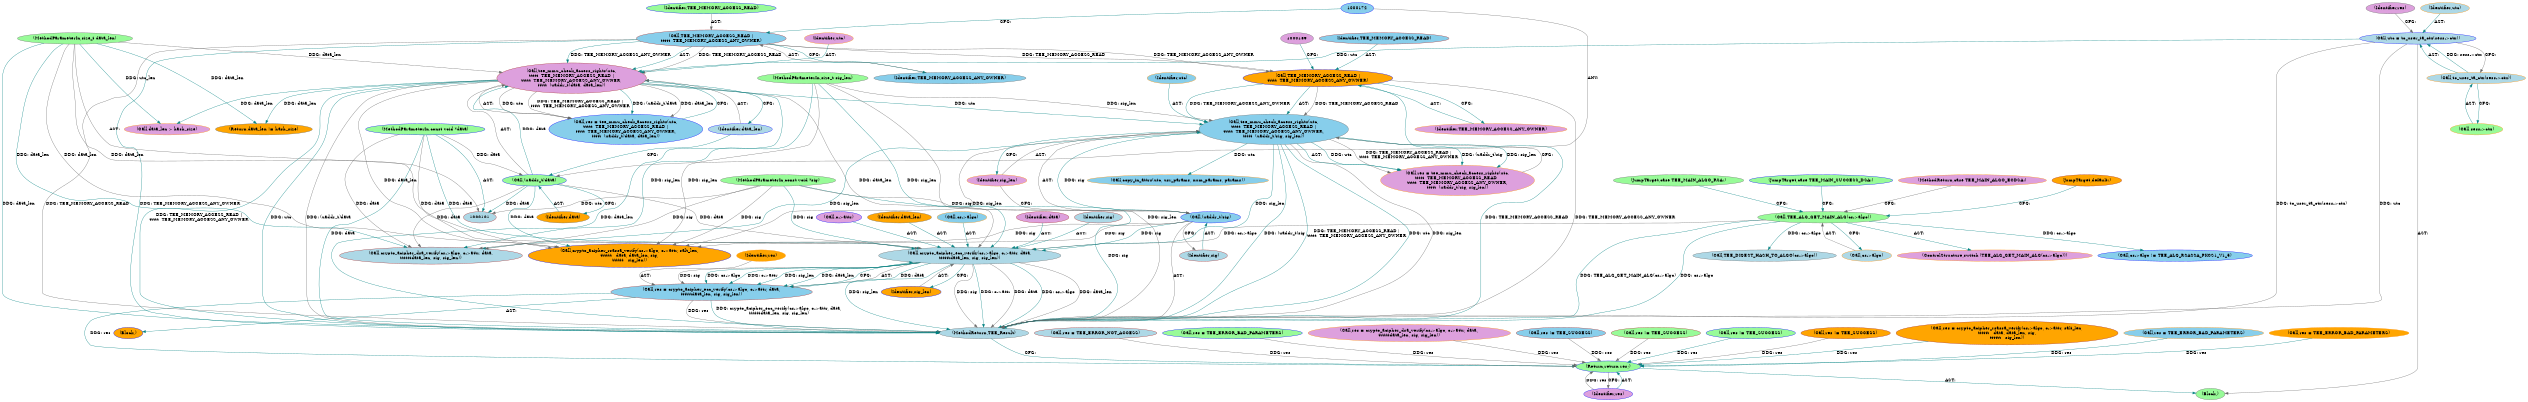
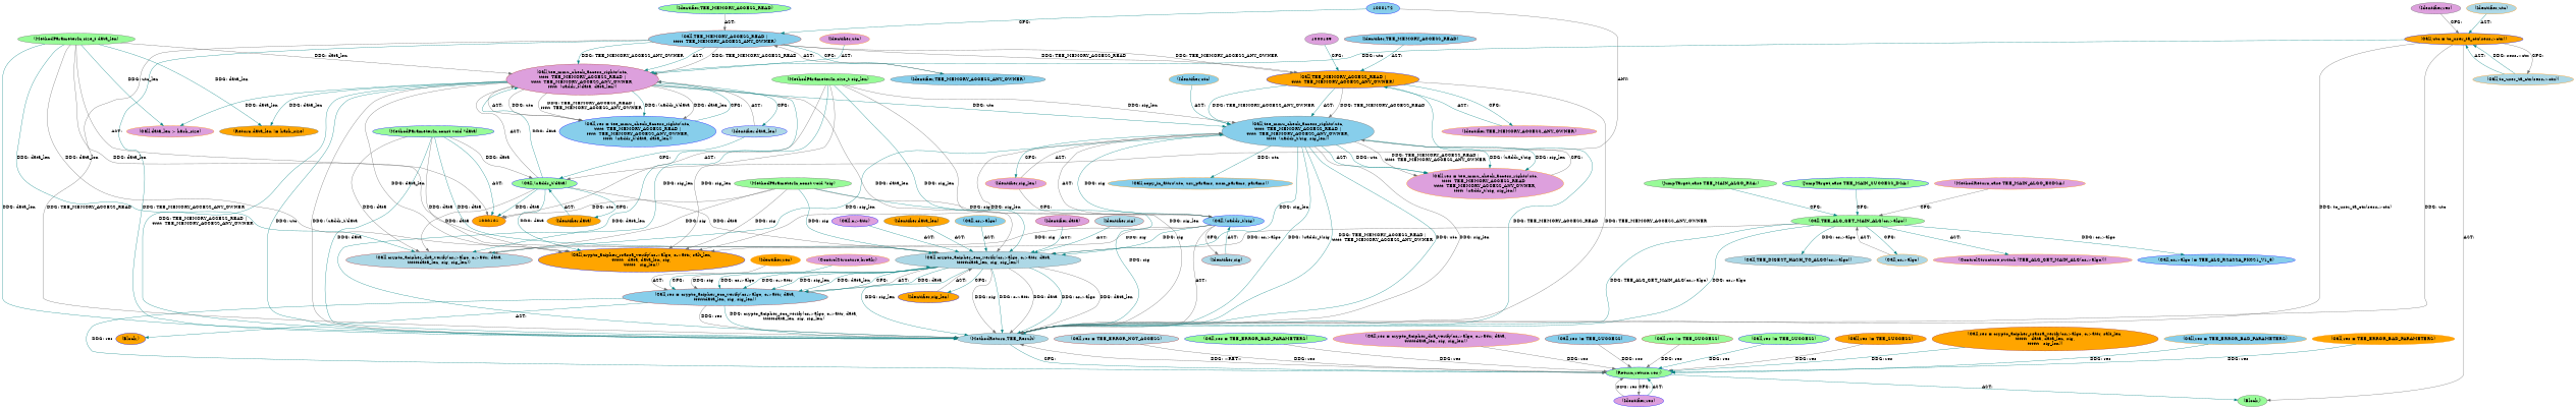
  digraph {
    node [color=blue fillcolor=palegreen style=filled]
    edge [color=teal]
    n1 [color=gray40 fillcolor=lightblue label="(Call,crypto_acipher_ecc_verify(cs->algo, o->attr, data,\n\t\t\t\t\t\tdata_len, sig, sig_len))"]
    n2 [color=brown fillcolor=skyblue label="(Call,res = crypto_acipher_ecc_verify(cs->algo, o->attr, data,\n\t\t\t\t\t\tdata_len, sig, sig_len))"]
    n3 [fillcolor=orange label="(Identifier,sig_len)"]
    n4 [color=gray40 fillcolor=lightblue label="(MethodReturn,TEE_Result)"]
    n5 [label="(Return,return res;)"]
    n6 [fillcolor=orange label="(Block,)"]
    n7 [color=gray40 label="(Call,TEE_ALG_GET_MAIN_ALG(cs->algo))"]
    n8 [color=gray40 fillcolor=lightblue label="(Call,TEE_DIGEST_HASH_TO_ALGO(cs->algo))"]
    n9 [color=darkorange fillcolor=lightblue label="(Call,cs->algo)"]
    n10 [color=darkorange fillcolor=plum label="(ControlStructure,switch (TEE_ALG_GET_MAIN_ALG(cs->algo)))"]
    n11 [fillcolor=skyblue label="(Call,cs->algo != TEE_ALG_RSASSA_PKCS1_V1_5)"]
    n12 [label="(Call,(uaddr_t)data)"]
    n13 [color=brown fillcolor=plum label="(Call,tee_mmu_check_access_rights(utc,\n\t\t\t\t\t  TEE_MEMORY_ACCESS_READ |\n\t\t\t\t\t  TEE_MEMORY_ACCESS_ANY_OWNER,\n\t\t\t\t\t  (uaddr_t)data, data_len))"]
    n14 [color=brown fillcolor=lightblue label="(Call,crypto_acipher_dsa_verify(cs->algo, o->attr, data,\n\t\t\t\t\t\tdata_len, sig, sig_len))"]
    n15 [fillcolor=orange label="(Call,crypto_acipher_rsassa_verify(cs->algo, o->attr, salt_len,\n\t\t\t\t\t\t   data, data_len, sig,\n\t\t\t\t\t\t   sig_len))"]
    n16 [color=gray40 fillcolor=orange label="(Identifier,data)"]
-   1000101 [color=brown fillcolor=lightblue]
+   1000101 [color=brown fillcolor=orange]
    n18 [color=gray40 fillcolor=skyblue label="(Call,tee_mmu_check_access_rights(utc,\n\t\t\t\t\t  TEE_MEMORY_ACCESS_READ |\n\t\t\t\t\t  TEE_MEMORY_ACCESS_ANY_OWNER,\n\t\t\t\t\t  (uaddr_t)sig, sig_len))"]
    n19 [fillcolor=skyblue label="(Call,res = tee_mmu_check_access_rights(utc,\n\t\t\t\t\t  TEE_MEMORY_ACCESS_READ |\n\t\t\t\t\t  TEE_MEMORY_ACCESS_ANY_OWNER,\n\t\t\t\t\t  (uaddr_t)data, data_len))"]
    n20 [fillcolor=lightblue label="(Identifier,data_len)"]
    n21 [color=darkorange fillcolor=plum label="(Call,data_len > hash_size)"]
    n22 [color=gray40 fillcolor=orange label="(Return,data_len != hash_size)"]
    n23 [label="(MethodParameterIn,const void *data)"]
    n24 [color=darkorange fillcolor=plum label="(Call,res = tee_mmu_check_access_rights(utc,\n\t\t\t\t\t  TEE_MEMORY_ACCESS_READ |\n\t\t\t\t\t  TEE_MEMORY_ACCESS_ANY_OWNER,\n\t\t\t\t\t  (uaddr_t)sig, sig_len))"]
    n25 [color=darkorange fillcolor=plum label="(Identifier,sig_len)"]
    n26 [color=darkorange fillcolor=skyblue label="(Call,copy_in_attrs(utc, usr_params, num_params, params))"]
-   n27 [fillcolor=lightblue label="(Call,utc = to_user_ta_ctx(sess->ctx))"]
+   n27 [fillcolor=orange label="(Call,utc = to_user_ta_ctx(sess->ctx))"]
    n28 [color=darkorange fillcolor=lightblue label="(Call,to_user_ta_ctx(sess->ctx))"]
    n29 [color=gray40 label="(Block,)"]
-   n30 [color=darkorange label="(Call,sess->ctx)"]
    n31 [color=brown fillcolor=skyblue label="(Call,TEE_MEMORY_ACCESS_READ |\n\t\t\t\t\t  TEE_MEMORY_ACCESS_ANY_OWNER)"]
    n32 [fillcolor=orange label="(Call,TEE_MEMORY_ACCESS_READ |\n\t\t\t\t\t  TEE_MEMORY_ACCESS_ANY_OWNER)"]
    n33 [color=gray40 fillcolor=skyblue label="(Identifier,TEE_MEMORY_ACCESS_ANY_OWNER)"]
    n34 [color=darkorange fillcolor=plum label="(Identifier,TEE_MEMORY_ACCESS_ANY_OWNER)"]
    n35 [color=gray40 label="(MethodParameterIn,size_t data_len)"]
    n36 [fillcolor=skyblue label="(Call,(uaddr_t)sig)"]
    n37 [color=brown fillcolor=lightblue label="(Identifier,sig)"]
    n38 [color=gray40 label="(MethodParameterIn,const void *sig)"]
    n39 [color=gray40 label="(MethodParameterIn,size_t sig_len)"]
    n40 [fillcolor=plum label="(Identifier,res)"]
    n41 [color=brown fillcolor=lightblue label="(Call,res = TEE_ERROR_NOT_ACCESS)"]
    n42 [label="(Call,res = TEE_ERROR_BAD_PARAMETERS)"]
    n43 [label="(JumpTarget,case TEE_MAIN_SUCCESS_DSA:)"]
    n44 [color=darkorange fillcolor=plum label="(Call,res = crypto_acipher_dsa_verify(cs->algo, o->attr, data,\n\t\t\t\t\t\tdata_len, sig, sig_len))"]
    n45 [color=brown fillcolor=skyblue label="(Call,res != TEE_SUCCESS)"]
    n46 [color=brown label="(Call,res != TEE_SUCCESS)"]
    n47 [color=brown fillcolor=plum label="(Identifier,data)"]
    n48 [color=darkorange fillcolor=plum label="(MethodReturn,case TEE_MAIN_ALGO_ECDSA:)"]
    n49 [label="(Call,res != TEE_SUCCESS)"]
    n50 [color=darkorange fillcolor=orange label="(Identifier,res)"]
    n51 [color=brown fillcolor=lightblue label="(Identifier,sig)"]
    n52 [label="(Identifier,TEE_MEMORY_ACCESS_READ)"]
    n53 [color=brown fillcolor=orange label="(Call,res != TEE_SUCCESS)"]
-   n54 [color=brown fillcolor=orange label="(JumpTarget,default:)"]
    n55 [color=darkorange fillcolor=lightblue label="(Identifier,utc)"]
    n56 [color=brown fillcolor=orange label="(Call,res = crypto_acipher_rsassa_verify(cs->algo, o->attr, salt_len,\n\t\t\t\t\t\t   data, data_len, sig,\n\t\t\t\t\t\t   sig_len))"]
    n57 [fillcolor=plum label="(Call,o->attr)"]
    n58 [color=gray40 label="(JumpTarget,case TEE_MAIN_ALGO_RSA:)"]
    n59 [color=darkorange fillcolor=skyblue label="(Identifier,utc)"]
    n60 [color=gray40 fillcolor=orange label="(Identifier,data_len)"]
+   n61 [color=darkorange fillcolor=plum label="(ControlStructure,break;)"]
    n62 [color=darkorange fillcolor=skyblue label="(Call,res = TEE_ERROR_BAD_PARAMETERS)"]
    n63 [color=darkorange fillcolor=skyblue label="(Call,cs->algo)"]
    n64 [color=darkorange fillcolor=orange label="(Call,res = TEE_ERROR_BAD_PARAMETERS)"]
    n65 [color=gray40 fillcolor=plum label="(Identifier,res)"]
    n66 [color=brown fillcolor=skyblue label="(Identifier,TEE_MEMORY_ACCESS_READ)"]
    n67 [color=darkorange fillcolor=plum label="(Identifier,utc)"]
    1000172 [fillcolor=skyblue]
    1000189 [color=gray40 fillcolor=plum]
    n1 -> n2 [color=gray40 label="AST: "]
    n1 -> n2 [label="DDG: data"]
    n1 -> n2 [color=gray40 label="DDG: sig"]
    n1 -> n2 [label="DDG: cs->algo"]
    n1 -> n2 [label="DDG: o->attr"]
    n1 -> n2 [label="DDG: sig_len"]
    n1 -> n2 [label="DDG: data_len"]
    n1 -> n3 [label="CFG: "]
    n1 -> n4 [label="DDG: sig_len"]
    n1 -> n4 [color=gray40 label="DDG: sig"]
    n1 -> n4 [label="DDG: o->attr"]
    n1 -> n4 [color=gray40 label="DDG: data"]
    n1 -> n4 [label="DDG: cs->algo"]
    n1 -> n4 [color=gray40 label="DDG: data_len"]
    n2 -> n1 [label="CFG: "]
    n2 -> n4 [color=gray40 label="DDG: res"]
    n2 -> n4 [label="DDG: crypto_acipher_ecc_verify(cs->algo, o->attr, data,\n\t\t\t\t\t\tdata_len, sig, sig_len)"]
    n2 -> n5 [label="DDG: res"]
    n2 -> n6 [label="AST: "]
    n3 -> n1 [color=gray40 label="AST: "]
    n4 -> n5 [label="CFG: "]
+   n5 -> n4 [color=gray40 label="DDG: <RET>"]
    n5 -> n29 [label="AST: "]
    n5 -> n40 [color=gray40 label="CFG: "]
    n7 -> n1 [color=gray40 label="DDG: cs->algo"]
    n7 -> n4 [label="DDG: cs->algo"]
    n7 -> n4 [label="DDG: TEE_ALG_GET_MAIN_ALG(cs->algo)"]
    n7 -> n8 [label="DDG: cs->algo"]
    n7 -> n9 [label="CFG: "]
    n7 -> n10 [label="AST: "]
    n7 -> n11 [label="DDG: cs->algo"]
    n9 -> n7 [color=gray40 label="AST: "]
    n12 -> n1 [color=gray40 label="DDG: data"]
    n12 -> n13 [color=gray40 label="AST: "]
    n12 -> n13 [label="DDG: data"]
    n12 -> n14 [color=gray40 label="DDG: data"]
    n12 -> n15 [label="DDG: data"]
    n12 -> n16 [label="CFG: "]
    n12 -> 1000101 [label="DDG: data"]
    n13 -> n1 [color=gray40 label="DDG: data_len"]
    n13 -> n4 [label="DDG: TEE_MEMORY_ACCESS_READ |\n\t\t\t\t\t  TEE_MEMORY_ACCESS_ANY_OWNER"]
    n13 -> n4 [label="DDG: utc"]
    n13 -> n4 [color=gray40 label="DDG: (uaddr_t)data"]
    n13 -> n4 [label="DDG: data_len"]
    n13 -> n15 [color=gray40 label="DDG: data_len"]
    n13 -> n18 [label="DDG: utc"]
    n13 -> n19 [color=gray40 label="AST: "]
    n13 -> n19 [color=gray40 label="DDG: utc"]
    n13 -> n19 [color=gray40 label="DDG: TEE_MEMORY_ACCESS_READ |\n\t\t\t\t\t  TEE_MEMORY_ACCESS_ANY_OWNER"]
    n13 -> n19 [label="DDG: (uaddr_t)data"]
    n13 -> n19 [color=gray40 label="DDG: data_len"]
    n13 -> n20 [label="CFG: "]
    n13 -> n21 [label="DDG: data_len"]
    n13 -> n22 [label="DDG: data_len"]
    n16 -> n12 [label="AST: "]
    n18 -> n1 [label="DDG: sig_len"]
    n18 -> n4 [label="DDG: (uaddr_t)sig"]
    n18 -> n4 [label="DDG: TEE_MEMORY_ACCESS_READ |\n\t\t\t\t\t  TEE_MEMORY_ACCESS_ANY_OWNER"]
    n18 -> n4 [label="DDG: utc"]
    n18 -> n4 [color=gray40 label="DDG: sig_len"]
    n18 -> n14 [label="DDG: sig_len"]
    n18 -> n15 [color=gray40 label="DDG: sig_len"]
    n18 -> n24 [label="AST: "]
    n18 -> n24 [label="DDG: utc"]
    n18 -> n24 [color=gray40 label="DDG: TEE_MEMORY_ACCESS_READ |\n\t\t\t\t\t  TEE_MEMORY_ACCESS_ANY_OWNER"]
    n18 -> n24 [label="DDG: (uaddr_t)sig"]
    n18 -> n24 [label="DDG: sig_len"]
    n18 -> n25 [label="CFG: "]
    n18 -> n26 [label="DDG: utc"]
    n19 -> n13 [label="CFG: "]
    n20 -> n12 [label="CFG: "]
    n20 -> n13 [color=gray40 label="AST: "]
    n23 -> n1 [label="DDG: data"]
    n23 -> n4 [label="DDG: data"]
    n23 -> n12 [color=gray40 label="DDG: data"]
    n23 -> n14 [color=gray40 label="DDG: data"]
    n23 -> n15 [color=gray40 label="DDG: data"]
    n23 -> 1000101 [label="AST: "]
    n24 -> n18 [color=gray40 label="CFG: "]
    n25 -> n18 [color=gray40 label="AST: "]
    n25 -> n36 [color=gray40 label="CFG: "]
    n27 -> n4 [color=gray40 label="DDG: to_user_ta_ctx(sess->ctx)"]
    n27 -> n4 [color=gray40 label="DDG: utc"]
    n27 -> n13 [label="DDG: utc"]
    n27 -> n28 [color=gray40 label="CFG: "]
    n27 -> n29 [color=gray40 label="AST: "]
    n28 -> n27 [label="AST: "]
    n28 -> n27 [label="DDG: sess->ctx"]
-   n28 -> n30 [label="CFG: "]
-   n30 -> n28 [label="AST: "]
    n31 -> n4 [color=gray40 label="DDG: TEE_MEMORY_ACCESS_READ"]
    n31 -> n4 [label="DDG: TEE_MEMORY_ACCESS_ANY_OWNER"]
    n31 -> n13 [label="AST: "]
    n31 -> n13 [color=gray40 label="DDG: TEE_MEMORY_ACCESS_READ"]
    n31 -> n13 [label="DDG: TEE_MEMORY_ACCESS_ANY_OWNER"]
    n31 -> n32 [color=gray40 label="DDG: TEE_MEMORY_ACCESS_READ"]
    n31 -> n32 [color=gray40 label="DDG: TEE_MEMORY_ACCESS_ANY_OWNER"]
    n31 -> n33 [label="CFG: "]
    n32 -> n4 [label="DDG: TEE_MEMORY_ACCESS_READ"]
    n32 -> n4 [color=gray40 label="DDG: TEE_MEMORY_ACCESS_ANY_OWNER"]
    n32 -> n18 [label="AST: "]
    n32 -> n18 [color=gray40 label="DDG: TEE_MEMORY_ACCESS_READ"]
    n32 -> n18 [label="DDG: TEE_MEMORY_ACCESS_ANY_OWNER"]
    n32 -> n34 [label="CFG: "]
    n33 -> n31 [color=gray40 label="AST: "]
    n34 -> n32 [label="AST: "]
    n35 -> n1 [color=gray40 label="DDG: data_len"]
    n35 -> n4 [label="DDG: data_len"]
    n35 -> n13 [color=gray40 label="DDG: data_len"]
    n35 -> n14 [label="DDG: data_len"]
    n35 -> n15 [color=gray40 label="DDG: data_len"]
    n35 -> 1000101 [color=gray40 label="AST: "]
    n35 -> n21 [label="DDG: utc_len"]
    n35 -> n22 [label="DDG: data_len"]
    n36 -> n1 [label="DDG: sig"]
    n36 -> n4 [color=gray40 label="AST: "]
    n36 -> n14 [color=gray40 label="DDG: sig"]
    n36 -> n15 [color=gray40 label="DDG: sig"]
    n36 -> n18 [color=gray40 label="AST: "]
    n36 -> n18 [label="DDG: sig"]
    n36 -> n37 [color=gray40 label="CFG: "]
    n37 -> n36 [label="AST: "]
    n38 -> n1 [label="DDG: sig"]
    n38 -> n4 [label="DDG: sig"]
    n38 -> n14 [color=gray40 label="DDG: sig"]
    n38 -> n15 [color=gray40 label="DDG: sig"]
    n38 -> 1000101 [color=gray40 label="DDG: utc"]
    n38 -> n36 [color=gray40 label="DDG: sig"]
    n39 -> n1 [label="DDG: sig_len"]
    n39 -> n4 [color=gray40 label="DDG: sig_len"]
    n39 -> n14 [label="DDG: sig_len"]
    n39 -> n15 [color=gray40 label="DDG: sig_len"]
+   n39 -> 1000101 [color=gray40 label="AST: "]
    n39 -> n18 [color=gray40 label="DDG: sig_len"]
    n40 -> n5 [label="AST: "]
    n40 -> n5 [color=gray40 label="DDG: res"]
    n41 -> n5 [color=gray40 label="DDG: res"]
    n42 -> n5 [color=gray40 label="DDG: res"]
    n43 -> n7 [label="CFG: "]
    n44 -> n5 [color=gray40 label="DDG: res"]
    n45 -> n5 [color=gray40 label="DDG: res"]
    n46 -> n5 [color=gray40 label="DDG: res"]
    n47 -> n1 [label="AST: "]
    n48 -> n7 [color=gray40 label="CFG: "]
    n49 -> n5 [label="DDG: res"]
    n50 -> n2 [color=gray40 label="AST: "]
    n51 -> n1 [label="AST: "]
    n52 -> n31 [color=gray40 label="AST: "]
    n53 -> n5 [color=gray40 label="DDG: res"]
-   n54 -> n7 [label="CFG: "]
    n55 -> n27 [label="AST: "]
    n56 -> n5 [label="DDG: res"]
    n57 -> n1 [label="AST: "]
    n58 -> n7 [label="CFG: "]
    n59 -> n18 [label="AST: "]
    n60 -> n1 [label="AST: "]
+   n61 -> n2 [label="CFG: "]
    n62 -> n5 [label="DDG: res"]
    n63 -> n1 [label="AST: "]
    n64 -> n5 [label="DDG: res"]
    n65 -> n27 [color=gray40 label="CFG: "]
    n66 -> n32 [label="AST: "]
    n67 -> n13 [label="AST: "]
    1000172 -> n12 [color=gray40 label="ANY: "]
    1000172 -> n31 [label="CFG: "]
    1000189 -> n32 [label="CFG: "]
  }
